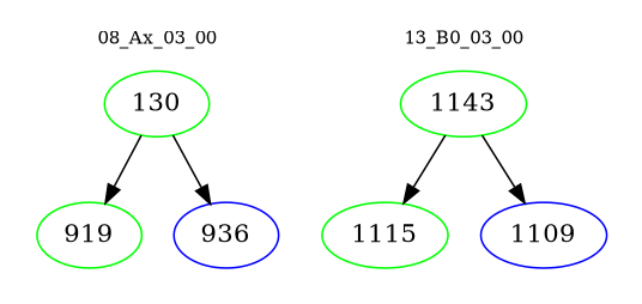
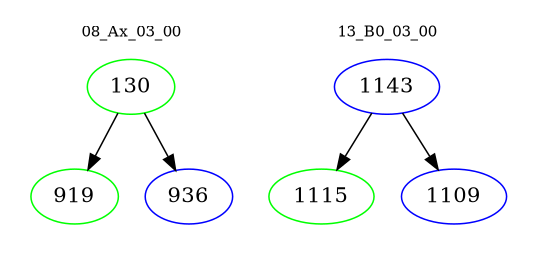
  digraph {
    node [color=green]
    edge [color=black]
    n1 [label=130]
    n2 [label=919]
    n3 [color=blue label=936]
-   n4 [label=1143]
+   n4 [color=blue label=1143]
    n5 [label=1115]
    n6 [color=blue label=1109]
    subgraph cluster_1 {
      color=white
      fontsize=10
      label="08_Ax_03_00"
      n1
      n2
      n3
    }
    subgraph cluster_2 {
      color=white
      fontsize=10
      label="13_B0_03_00"
      n4
      n5
      n6
    }
    n1 -> n2
    n1 -> n3
    n4 -> n5
    n4 -> n6
  }
